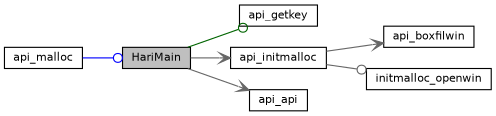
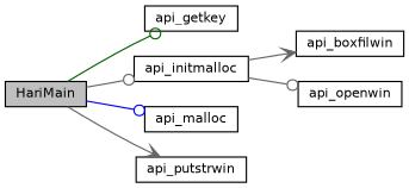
  digraph {
    rankdir=LR
    node [color=black fillcolor=white fontname=Helvetica fontsize=10 shape=record style=filled]
    edge [arrowhead=odot color=gray40 fontname=Helvetica fontsize=10 labelfontname=Helvetica labelfontsize=10 style=solid]
    n1 [fillcolor=grey75 fontcolor=black height=0.2 label=HariMain width=0.4]
    n2 [height=0.2 label=api_getkey width=0.4]
    n3 [height=0.2 label=api_initmalloc width=0.4]
    n4 [height=0.2 label=api_malloc width=0.4]
-   n5 [height=0.2 label=api_api width=0.4]
+   n5 [height=0.2 label=api_putstrwin width=0.4]
    n6 [height=0.2 label=api_boxfilwin width=0.4]
-   n7 [height=0.2 label=initmalloc_openwin width=0.4]
+   n7 [height=0.2 label=api_openwin width=0.4]
    n1 -> n2 [color=darkgreen]
-   n1 -> n3 [arrowhead=vee]
-   n4 -> n1 [color=blue]
+   n1 -> n3
+   n1 -> n4 [color=blue]
    n1 -> n5 [arrowhead=vee]
    n3 -> n6 [arrowhead=vee]
    n3 -> n7
  }
